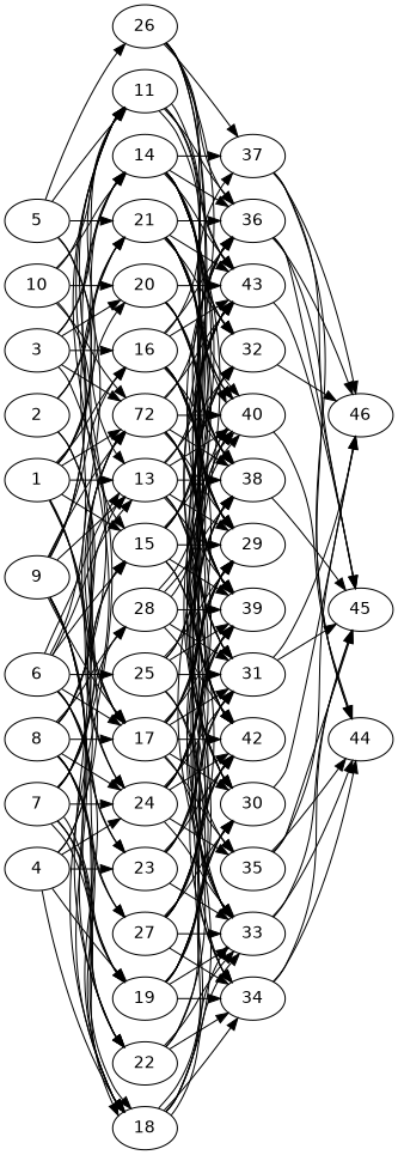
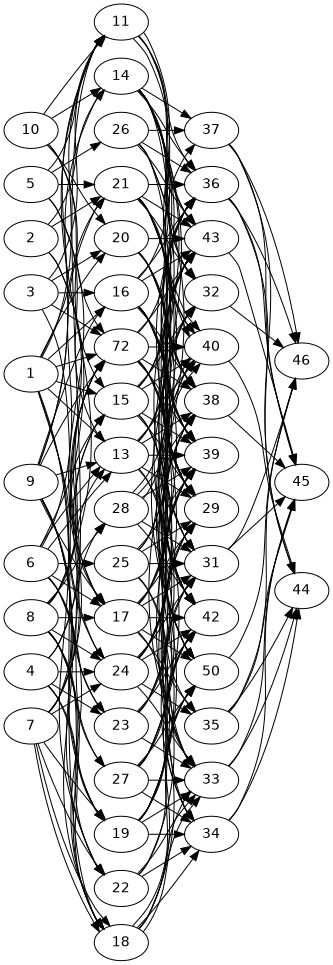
  digraph {
    fontname="DejaVu Sans"
    rankdir=LR
    node [alpha=0.03 fontname="DejaVu Sans"]
    edge [fontname="DejaVu Sans"]
    1 [alpha=0.16 expect_size=32796381143405080]
    11 [alpha=0.17 expect_size=3337735096317633024]
    n3 [alpha=0.14 expect_size=1356441901477134336000 label=72]
    13 [alpha=0.11 expect_size=3712140964995000832]
    15 [alpha=0.20 expect_size=62332034342733664]
    16 [alpha=0.08 expect_size=77288050587863089152]
    17 [alpha=0.11 expect_size=41829611862263560]
    20 [alpha=0.07 expect_size=2740902912488120516608]
    21 [expect_size=540004963027105792]
    22 [alpha=0.06 expect_size=108728228918247376]
    24 [expect_size=111110897414441952]
    32 [alpha=0.06 expect_size=161109673787785216000]
    36 [alpha=0.15 expect_size=16982541089716580646912]
    40 [alpha=0.12 expect_size=3198074061733995520]
    43 [alpha=0.16 expect_size=1771954602348844032]
    29 [alpha=0.11 expect_size=9776488575479628955648]
    31 [alpha=0.17 expect_size=8164403349269069]
    38 [alpha=0.06 expect_size=99554992217519920]
    39 [alpha=0.07 expect_size=1104975097732447488]
    42 [expect_size=112164329662020688]
    34 [alpha=0.11 expect_size=1895423017377578240]
-   30 [alpha=0.10 expect_size=1781668896336041213952]
+   30 [alpha=0.10 expect_size=1781668896336041213952 label=50]
    33 [alpha=0.07 expect_size=112066914664452288]
    37 [alpha=0.07 expect_size=10402365357414957056]
    35 [alpha=0.16 expect_size=8840038490606409]
    46 [alpha=0.05 expect_size=140084349645137200]
    45 [alpha=0.06 expect_size=1505323728991269888]
    44 [expect_size=622277251662730368]
    2 [alpha=0.02 expect_size=30184208450454036]
    14 [expect_size=7194875856478779392]
    3 [alpha=0.00 expect_size=75603878279853920]
    18 [expect_size=15847885927032444]
    4 [alpha=0.04 expect_size=1172774714157776]
    19 [alpha=0.17 expect_size=3377263639613407232000]
    23 [alpha=0.04 expect_size=767052527569729280]
    5 [alpha=0.02 expect_size=1476648992679365967872]
    26 [expect_size=102544057545331552]
    6 [alpha=0.00 expect_size=112040667566557360]
    25 [alpha=0.11 expect_size=637613868369051648000]
    27 [alpha=0.12 expect_size=12565758433955612]
    7 [alpha=0.08 expect_size=664165053599055872000]
    28 [alpha=0.18 expect_size=3732992594578868736]
    8 [alpha=0.15 expect_size=1967142779023993088]
    9 [alpha=0.07 expect_size=1694616380158202871808]
    10 [alpha=0.09 expect_size=43374587531142568]
    1 -> 11
    1 -> n3
    1 -> 13
    1 -> 15
    1 -> 16
    1 -> 17
    1 -> 20
    1 -> 21
    1 -> 22
    1 -> 24
    11 -> 32
    11 -> 36
    11 -> 40
    11 -> 40
    11 -> 43
    n3 -> 36
    n3 -> 40
    n3 -> 43
    n3 -> 29
    n3 -> 31
    n3 -> 38
    n3 -> 39
    n3 -> 42
    13 -> 32
    13 -> 40
    13 -> 43
    13 -> 29
    13 -> 38
    13 -> 39
    13 -> 42
    13 -> 34
    15 -> 32
    15 -> 36
    15 -> 40
    15 -> 43
    15 -> 29
    15 -> 39
    15 -> 30
    15 -> 33
    16 -> 36
    16 -> 43
    16 -> 29
    16 -> 31
    16 -> 38
    16 -> 39
    16 -> 42
    16 -> 33
    16 -> 37
    17 -> 43
    17 -> 29
    17 -> 31
    17 -> 38
    17 -> 39
    17 -> 42
    17 -> 30
    17 -> 33
    17 -> 35
    20 -> 43
    20 -> 29
    20 -> 38
    20 -> 39
    20 -> 30
    21 -> 32
    21 -> 36
    21 -> 40
    21 -> 43
    21 -> 29
    21 -> 38
    21 -> 39
    21 -> 42
    21 -> 30
    22 -> 39
    22 -> 34
    22 -> 30
    22 -> 33
    24 -> 32
    24 -> 36
    24 -> 29
    24 -> 31
    24 -> 39
    24 -> 42
    24 -> 33
    24 -> 35
    32 -> 46
    36 -> 46
    36 -> 45
    36 -> 44
    40 -> 44
    43 -> 45
    31 -> 46
    31 -> 45
    38 -> 45
    34 -> 45
    34 -> 44
    30 -> 46
    33 -> 45
    33 -> 44
    37 -> 46
    37 -> 45
    37 -> 44
    35 -> 46
    35 -> 45
    35 -> 44
    2 -> 17
    2 -> 21
    2 -> 24
    2 -> 14
    14 -> 32
    14 -> 36
    14 -> 40
    14 -> 43
    14 -> 29
    14 -> 38
    14 -> 39
    14 -> 42
    14 -> 30
    14 -> 33
    14 -> 37
    3 -> 11
    3 -> n3
    3 -> 16
    3 -> 20
-   3 -> 14
    3 -> 18
    18 -> 29
    18 -> 42
    18 -> 34
    18 -> 30
    18 -> 33
    18 -> 33
    4 -> n3
    4 -> 15
    4 -> 24
    4 -> 18
    4 -> 19
    4 -> 23
    19 -> 40
    19 -> 29
-   27 -> 31
+   19 -> 31
    19 -> 38
    19 -> 42
    19 -> 34
    19 -> 30
    19 -> 33
    23 -> 32
    23 -> 31
    23 -> 39
    23 -> 42
    23 -> 33
    5 -> 11
    5 -> 13
    5 -> 17
    5 -> 21
    5 -> 26
    26 -> 36
    26 -> 43
    26 -> 31
    26 -> 34
    26 -> 33
    26 -> 37
    6 -> 13
    6 -> 13
    6 -> 15
    6 -> 17
    6 -> 21
    6 -> 18
    6 -> 23
    6 -> 25
    6 -> 27
    25 -> 36
    25 -> 43
    25 -> 29
    25 -> 31
    25 -> 39
    25 -> 34
    25 -> 35
    27 -> 40
    27 -> 43
    27 -> 38
    27 -> 42
    27 -> 34
    27 -> 30
    27 -> 33
    7 -> 11
    7 -> n3
    7 -> 15
    7 -> 22
    7 -> 24
    7 -> 18
    7 -> 18
    7 -> 19
    7 -> 28
    28 -> 40
    28 -> 40
    28 -> 31
    28 -> 38
    28 -> 39
    28 -> 42
    8 -> 11
    8 -> n3
    8 -> 13
    8 -> 17
    8 -> 22
    8 -> 24
    8 -> 18
    8 -> 19
    8 -> 27
    8 -> 28
    9 -> 11
    9 -> n3
    9 -> 13
    9 -> 16
    9 -> 17
    9 -> 22
    9 -> 14
    9 -> 18
    9 -> 19
    9 -> 23
    10 -> 11
    10 -> n3
    10 -> 15
    10 -> 20
    10 -> 14
  }
